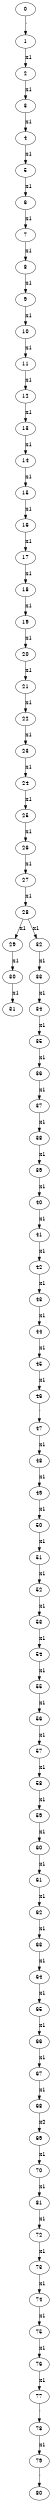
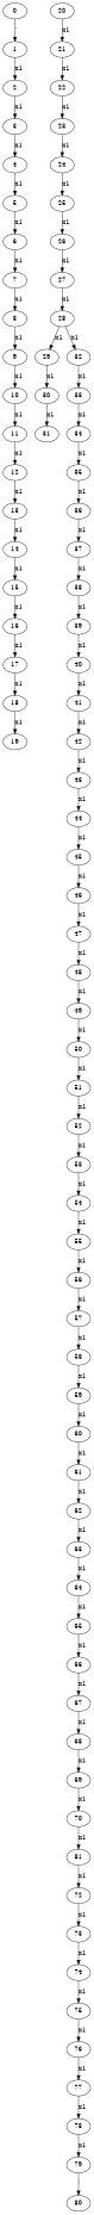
  digraph {
    0
    1
    2
    3
    4
    5
    6
    7
    8
    9
    10
    11
    12
    13
    14
    15
    16
    17
    18
    19
    20
    21
    22
    23
    24
    25
    26
    27
    28
    29
    32
    30
    31
    33
    34
    35
    36
    37
    38
    39
    40
    41
    42
    43
    44
    45
    46
    47
    48
    49
    50
    51
    52
    53
    54
    55
    56
    57
    58
    59
    60
    61
    62
    63
    64
    65
    66
    67
    68
    69
    70
    n72 [label=81]
    72
    73
    74
    75
    76
    77
    78
    79
    80
    0 -> 1 [label="'"]
    1 -> 2 [label=x1]
    2 -> 3 [label=x1]
    3 -> 4 [label=x1]
    4 -> 5 [label=x1]
    5 -> 6 [label=x1]
    6 -> 7 [label=x1]
    7 -> 8 [label=x1]
    8 -> 9 [label=x1]
    9 -> 10 [label=x1]
    10 -> 11 [label=x1]
    11 -> 12 [label=x1]
    12 -> 13 [label=x1]
    13 -> 14 [label=x1]
    14 -> 15 [label=x1]
    15 -> 16 [label=x1]
    16 -> 17 [label=x1]
    17 -> 18 [label=x1]
    18 -> 19 [label=x1]
-   19 -> 20 [label=x1]
    20 -> 21 [label=x1]
    21 -> 22 [label=x1]
    22 -> 23 [label=x1]
    23 -> 24 [label=x1]
    24 -> 25 [label=x1]
    25 -> 26 [label=x1]
    26 -> 27 [label=x1]
    27 -> 28 [label=x1]
    28 -> 29 [label=x1]
    28 -> 32 [label=x1]
    29 -> 30 [label=x1]
    32 -> 33 [label=x1]
    30 -> 31 [label=x1]
    33 -> 34 [label=x1]
    34 -> 35 [label=x1]
    35 -> 36 [label=x1]
    36 -> 37 [label=x1]
    37 -> 38 [label=x1]
    38 -> 39 [label=x1]
    39 -> 40 [label=x1]
    40 -> 41 [label=x1]
    41 -> 42 [label=x1]
    42 -> 43 [label=x1]
    43 -> 44 [label=x1]
    44 -> 45 [label=x1]
    45 -> 46 [label=x1]
-   46 -> 47 [label="'"]
+   46 -> 47 [label=x1]
    47 -> 48 [label=x1]
    48 -> 49 [label=x1]
    49 -> 50 [label=x1]
    50 -> 51 [label=x1]
    51 -> 52 [label=x1]
    52 -> 53 [label=x1]
    53 -> 54 [label=x1]
    54 -> 55 [label=x1]
    55 -> 56 [label=x1]
    56 -> 57 [label=x1]
    57 -> 58 [label=x1]
    58 -> 59 [label=x1]
    59 -> 60 [label=x1]
    60 -> 61 [label=x1]
    61 -> 62 [label=x1]
    62 -> 63 [label=x1]
    63 -> 64 [label=x1]
    64 -> 65 [label=x1]
    65 -> 66 [label=x1]
    66 -> 67 [label=x1]
    67 -> 68 [label=x1]
-   68 -> 69 [label=x2]
+   68 -> 69 [label=x1]
    69 -> 70 [label=x1]
    70 -> n72 [label=x1]
    n72 -> 72 [label=x1]
    72 -> 73 [label=x1]
    73 -> 74 [label=x1]
    74 -> 75 [label=x1]
    75 -> 76 [label=x1]
    76 -> 77 [label=x1]
-   77 -> 78 [label="'"]
+   77 -> 78 [label=x1]
    78 -> 79 [label=x1]
    79 -> 80 [label="'"]
  }
